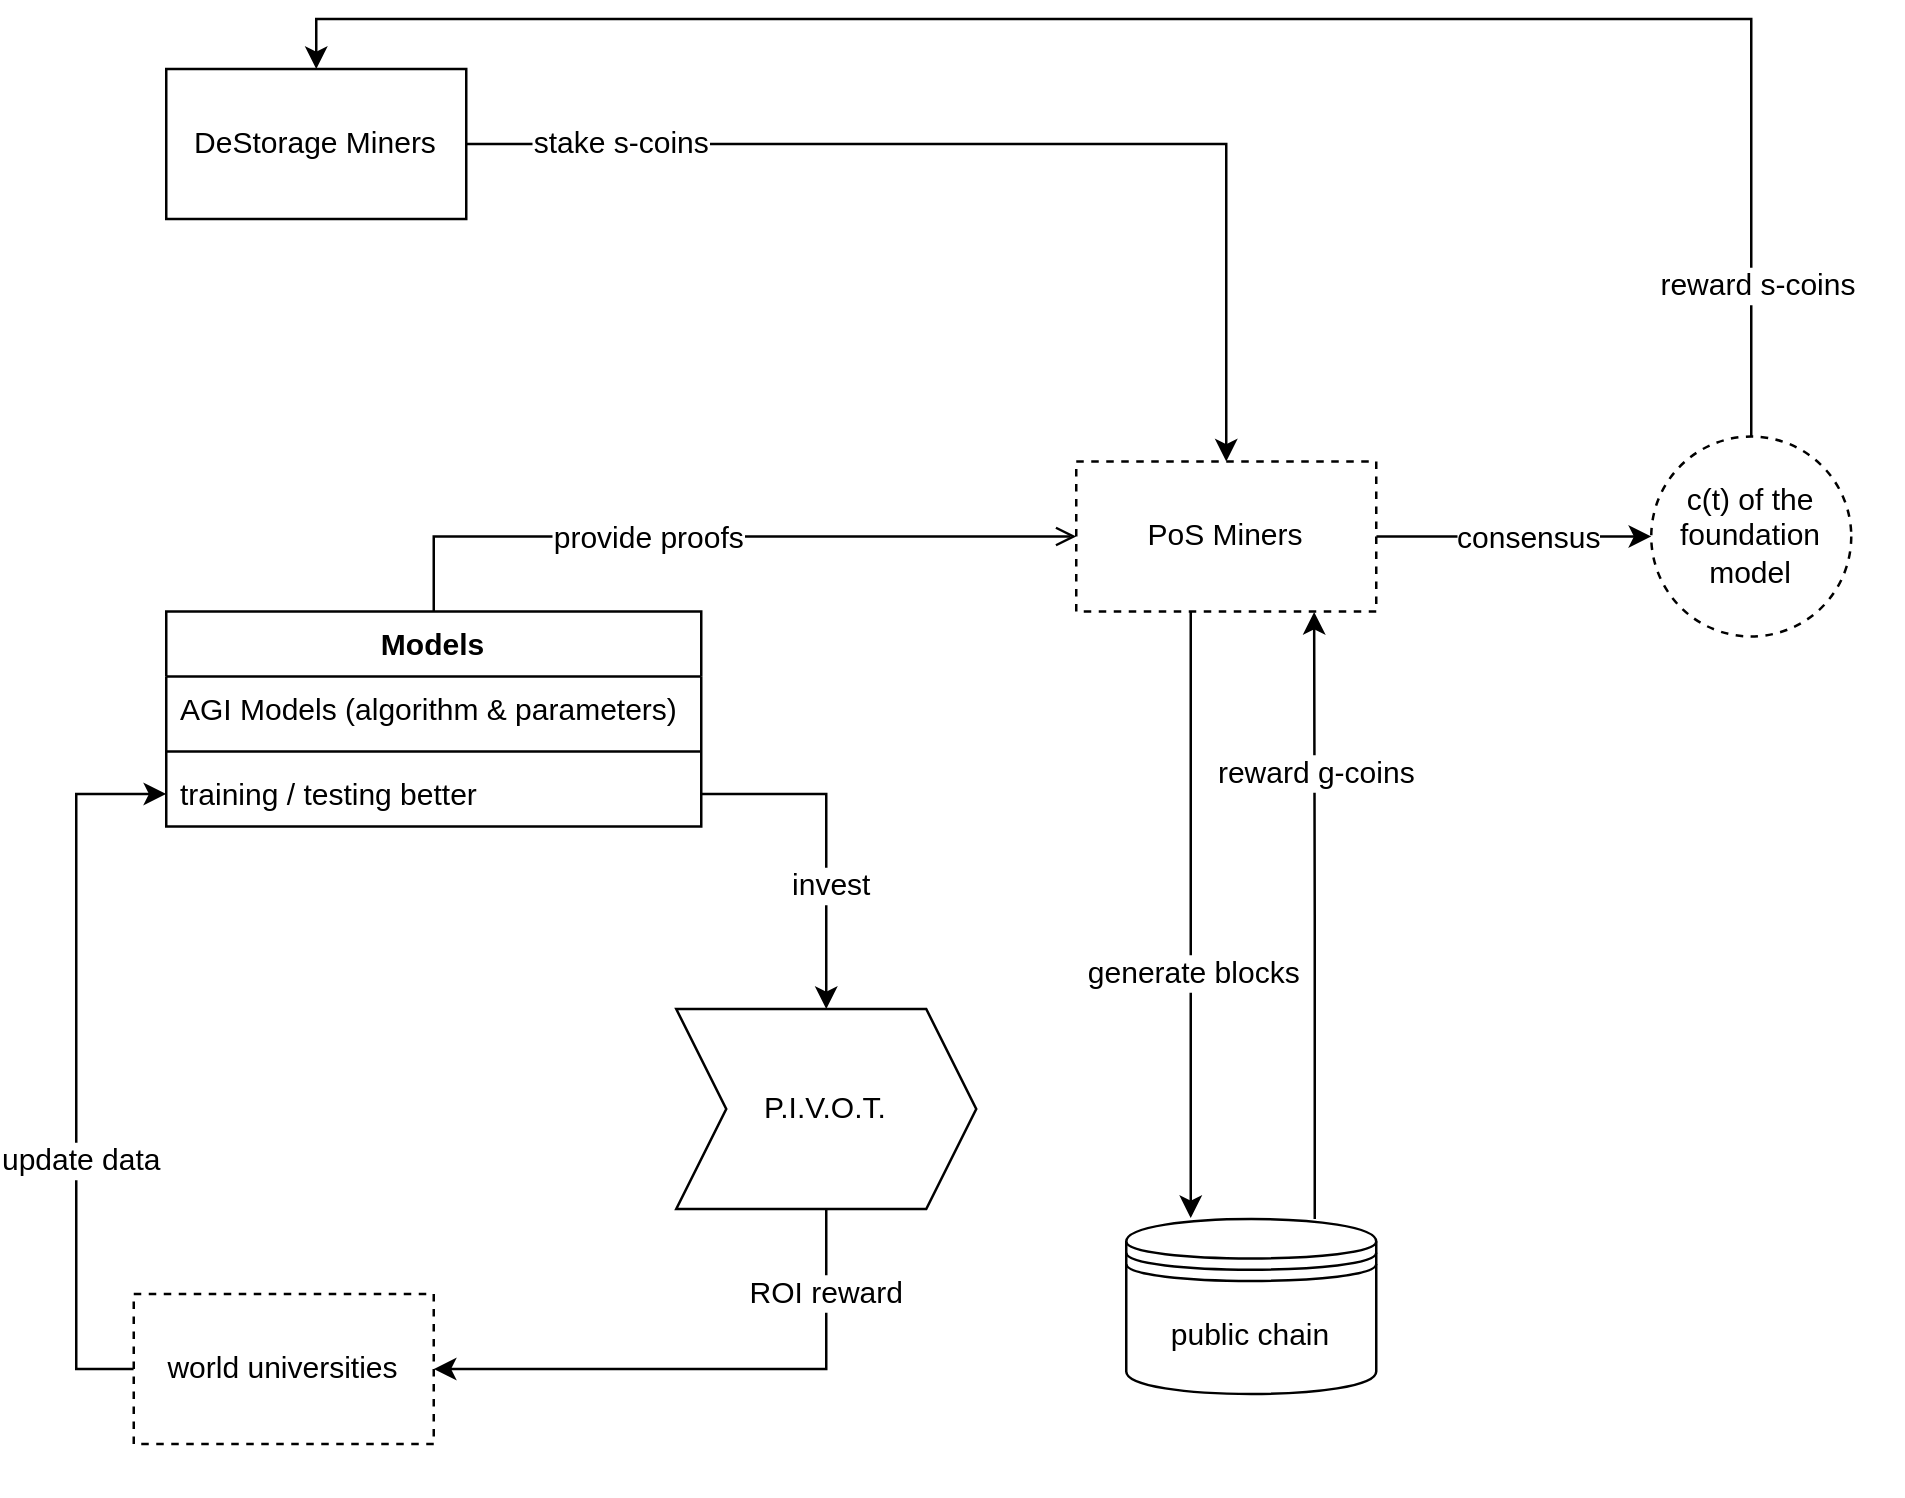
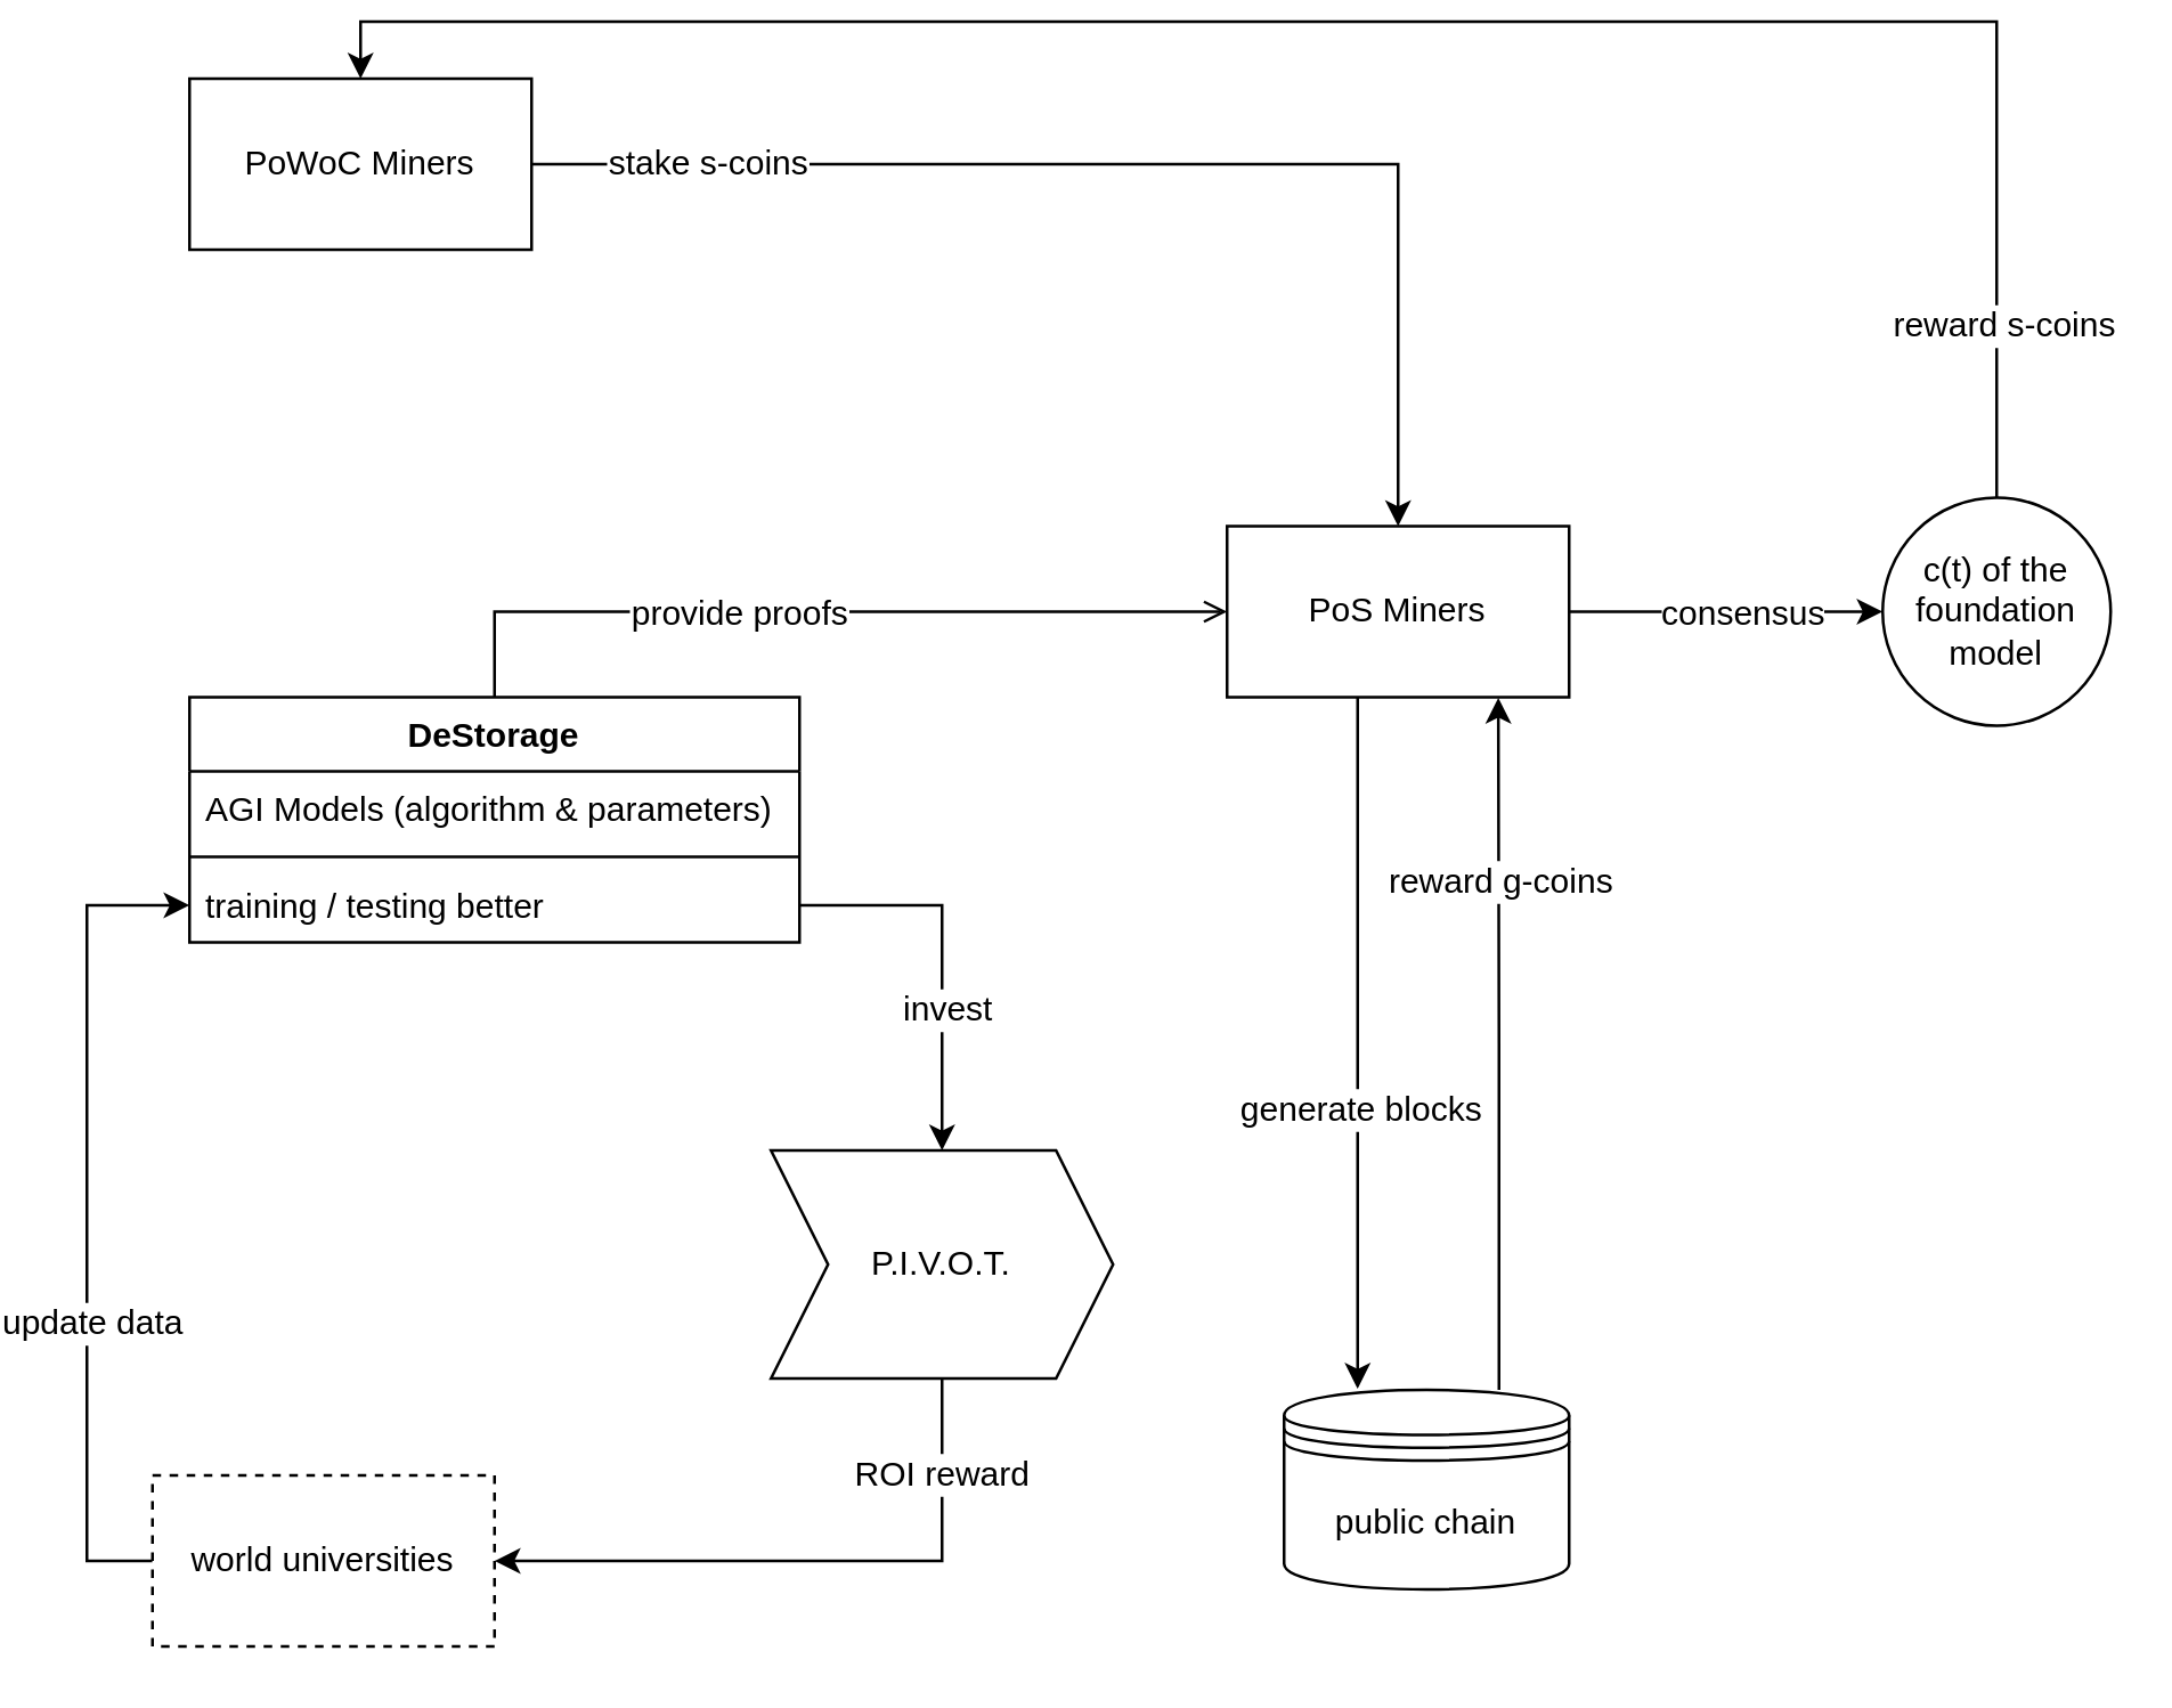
  <mxCell id="0" />
  <mxCell id="1" parent="0" />
  <mxCell id="2" style="edgeStyle=orthogonalEdgeStyle;rounded=0;orthogonalLoop=1;jettySize=auto;html=1;exitX=0.5;exitY=0;exitDx=0;exitDy=0;endArrow=open;" edge="1" parent="1" source="4" target="17"><mxGeometry relative="1" as="geometry" /></mxCell>
  <mxCell id="3" value="provide proofs" style="text;html=1;resizable=0;points=[];align=center;verticalAlign=middle;labelBackgroundColor=#ffffff;" vertex="1" connectable="0" parent="2"><mxGeometry x="-0.41" y="1" relative="1" as="geometry"><mxPoint x="30" y="1" as="offset" /></mxGeometry></mxCell>
- <mxCell id="4" value="Models" style="swimlane;fontStyle=1;align=center;verticalAlign=top;childLayout=stackLayout;horizontal=1;startSize=26;horizontalStack=0;resizeParent=1;resizeParentMax=0;resizeLast=0;collapsible=1;marginBottom=0;" vertex="1" parent="1"><mxGeometry x="56" y="237" width="214" height="86" as="geometry"><mxRectangle x="116" y="257" width="90" height="26" as="alternateBounds" /></mxGeometry></mxCell>
+ <mxCell id="4" value="DeStorage" style="swimlane;fontStyle=1;align=center;verticalAlign=top;childLayout=stackLayout;horizontal=1;startSize=26;horizontalStack=0;resizeParent=1;resizeParentMax=0;resizeLast=0;collapsible=1;marginBottom=0;" vertex="1" parent="1"><mxGeometry x="56" y="237" width="214" height="86" as="geometry"><mxRectangle x="116" y="257" width="90" height="26" as="alternateBounds" /></mxGeometry></mxCell>
  <mxCell id="5" value="AGI Models (algorithm &amp; parameters)" style="text;strokeColor=none;fillColor=none;align=left;verticalAlign=top;spacingLeft=4;spacingRight=4;overflow=hidden;rotatable=0;points=[[0,0.5],[1,0.5]];portConstraint=eastwest;" vertex="1" parent="4"><mxGeometry y="26" width="214" height="26" as="geometry" /></mxCell>
  <mxCell id="6" value="" style="line;strokeWidth=1;fillColor=none;align=left;verticalAlign=middle;spacingTop=-1;spacingLeft=3;spacingRight=3;rotatable=0;labelPosition=right;points=[];portConstraint=eastwest;" vertex="1" parent="4"><mxGeometry y="52" width="214" height="8" as="geometry" /></mxCell>
  <mxCell id="7" value="training / testing better" style="text;strokeColor=none;fillColor=none;align=left;verticalAlign=top;spacingLeft=4;spacingRight=4;overflow=hidden;rotatable=0;points=[[0,0.5],[1,0.5]];portConstraint=eastwest;" vertex="1" parent="4"><mxGeometry y="60" width="214" height="26" as="geometry" /></mxCell>
  <mxCell id="8" style="edgeStyle=orthogonalEdgeStyle;rounded=0;orthogonalLoop=1;jettySize=auto;html=1;entryX=0.793;entryY=1.003;entryDx=0;entryDy=0;entryPerimeter=0;exitX=0.754;exitY=0;exitDx=0;exitDy=0;exitPerimeter=0;" edge="1" parent="1" source="29" target="17"><mxGeometry relative="1" as="geometry"><mxPoint x="514.759" y="486" as="sourcePoint" /><Array as="points" /></mxGeometry></mxCell>
  <mxCell id="9" value="reward g-coins" style="text;html=1;resizable=0;points=[];align=center;verticalAlign=middle;labelBackgroundColor=#ffffff;" vertex="1" connectable="0" parent="8"><mxGeometry x="0.473" relative="1" as="geometry"><mxPoint as="offset" /></mxGeometry></mxCell>
  <mxCell id="10" style="edgeStyle=orthogonalEdgeStyle;rounded=0;orthogonalLoop=1;jettySize=auto;html=1;exitX=0.5;exitY=0;exitDx=0;exitDy=0;entryX=0.5;entryY=0;entryDx=0;entryDy=0;" edge="1" parent="1" source="12" target="20"><mxGeometry relative="1" as="geometry" /></mxCell>
  <mxCell id="11" value="&amp;nbsp;reward s-coins" style="text;html=1;resizable=0;points=[];align=center;verticalAlign=middle;labelBackgroundColor=#ffffff;" vertex="1" connectable="0" parent="10"><mxGeometry x="0.847" y="4" relative="1" as="geometry"><mxPoint x="536.5" y="102" as="offset" /></mxGeometry></mxCell>
- <mxCell id="12" value="c(t) of the foundation model" style="ellipse;whiteSpace=wrap;html=1;aspect=fixed;dashed=1;" vertex="1" parent="1"><mxGeometry x="650" y="167" width="80" height="80" as="geometry" /></mxCell>
+ <mxCell id="12" value="c(t) of the foundation model" style="ellipse;whiteSpace=wrap;html=1;aspect=fixed;" vertex="1" parent="1"><mxGeometry x="650" y="167" width="80" height="80" as="geometry" /></mxCell>
  <mxCell id="13" style="edgeStyle=orthogonalEdgeStyle;rounded=0;orthogonalLoop=1;jettySize=auto;html=1;" edge="1" parent="1" source="17" target="12"><mxGeometry relative="1" as="geometry" /></mxCell>
  <mxCell id="14" value="consensus" style="text;html=1;resizable=0;points=[];align=center;verticalAlign=middle;labelBackgroundColor=#ffffff;" vertex="1" connectable="0" parent="13"><mxGeometry x="0.741" y="-1" relative="1" as="geometry"><mxPoint x="-36" y="-1" as="offset" /></mxGeometry></mxCell>
  <mxCell id="15" style="edgeStyle=orthogonalEdgeStyle;rounded=0;orthogonalLoop=1;jettySize=auto;html=1;entryX=0.258;entryY=-0.005;entryDx=0;entryDy=0;entryPerimeter=0;" edge="1" parent="1" source="17" target="29"><mxGeometry relative="1" as="geometry"><mxPoint x="465.103" y="485.862" as="targetPoint" /><Array as="points"><mxPoint x="465" y="266" /></Array></mxGeometry></mxCell>
  <mxCell id="16" value="generate blocks" style="text;html=1;resizable=0;points=[];align=center;verticalAlign=middle;labelBackgroundColor=#ffffff;" vertex="1" connectable="0" parent="15"><mxGeometry x="0.187" y="1" relative="1" as="geometry"><mxPoint as="offset" /></mxGeometry></mxCell>
- <mxCell id="17" value="PoS Miners" style="rounded=0;whiteSpace=wrap;html=1;dashed=1;" vertex="1" parent="1"><mxGeometry x="420" y="177" width="120" height="60" as="geometry" /></mxCell>
+ <mxCell id="17" value="PoS Miners" style="rounded=0;whiteSpace=wrap;html=1;" vertex="1" parent="1"><mxGeometry x="420" y="177" width="120" height="60" as="geometry" /></mxCell>
  <mxCell id="18" style="edgeStyle=orthogonalEdgeStyle;rounded=0;orthogonalLoop=1;jettySize=auto;html=1;" edge="1" parent="1" source="20" target="17"><mxGeometry relative="1" as="geometry" /></mxCell>
  <mxCell id="19" value="stake s-coins" style="text;html=1;resizable=0;points=[];align=center;verticalAlign=middle;labelBackgroundColor=#ffffff;" vertex="1" connectable="0" parent="18"><mxGeometry x="-0.783" y="-2" relative="1" as="geometry"><mxPoint x="14" y="-2.5" as="offset" /></mxGeometry></mxCell>
- <mxCell id="20" value="DeStorage Miners" style="rounded=0;whiteSpace=wrap;html=1;" vertex="1" parent="1"><mxGeometry x="56" y="20" width="120" height="60" as="geometry" /></mxCell>
+ <mxCell id="20" value="PoWoC Miners" style="rounded=0;whiteSpace=wrap;html=1;" vertex="1" parent="1"><mxGeometry x="56" y="20" width="120" height="60" as="geometry" /></mxCell>
  <mxCell id="21" style="edgeStyle=orthogonalEdgeStyle;rounded=0;orthogonalLoop=1;jettySize=auto;html=1;exitX=0;exitY=0.5;exitDx=0;exitDy=0;entryX=0;entryY=0.5;entryDx=0;entryDy=0;" edge="1" parent="1" source="23" target="7"><mxGeometry relative="1" as="geometry"><Array as="points"><mxPoint x="20" y="540" /><mxPoint x="20" y="310" /></Array></mxGeometry></mxCell>
  <mxCell id="22" value="update data" style="text;html=1;resizable=0;points=[];align=center;verticalAlign=middle;labelBackgroundColor=#ffffff;" vertex="1" connectable="0" parent="21"><mxGeometry x="-0.258" y="-1" relative="1" as="geometry"><mxPoint as="offset" /></mxGeometry></mxCell>
  <mxCell id="23" value="world universities" style="rounded=0;whiteSpace=wrap;html=1;dashed=1;" vertex="1" parent="1"><mxGeometry x="43" y="510" width="120" height="60" as="geometry" /></mxCell>
  <mxCell id="24" style="edgeStyle=orthogonalEdgeStyle;rounded=0;orthogonalLoop=1;jettySize=auto;html=1;entryX=1;entryY=0.5;entryDx=0;entryDy=0;" edge="1" parent="1" source="26" target="23"><mxGeometry relative="1" as="geometry"><Array as="points"><mxPoint x="320" y="540" /></Array></mxGeometry></mxCell>
  <mxCell id="25" value="ROI reward" style="text;html=1;resizable=0;points=[];align=center;verticalAlign=middle;labelBackgroundColor=#ffffff;" vertex="1" connectable="0" parent="24"><mxGeometry x="-0.213" y="-1" relative="1" as="geometry"><mxPoint x="22.5" y="-29.5" as="offset" /></mxGeometry></mxCell>
  <mxCell id="26" value="P.I.V.O.T." style="shape=step;perimeter=stepPerimeter;whiteSpace=wrap;html=1;fixedSize=1;" vertex="1" parent="1"><mxGeometry x="260" y="396" width="120" height="80" as="geometry" /></mxCell>
  <mxCell id="27" style="edgeStyle=orthogonalEdgeStyle;rounded=0;orthogonalLoop=1;jettySize=auto;html=1;exitX=1;exitY=0.5;exitDx=0;exitDy=0;" edge="1" parent="1" source="7" target="26"><mxGeometry relative="1" as="geometry" /></mxCell>
  <mxCell id="28" value="invest" style="text;html=1;resizable=0;points=[];align=center;verticalAlign=middle;labelBackgroundColor=#ffffff;" vertex="1" connectable="0" parent="27"><mxGeometry x="0.262" y="1" relative="1" as="geometry"><mxPoint as="offset" /></mxGeometry></mxCell>
  <mxCell id="29" value="public chain" style="shape=datastore;whiteSpace=wrap;html=1;rounded=0;shadow=0;fillColor=#FFFFFF;" vertex="1" parent="1"><mxGeometry x="440" y="480" width="100" height="70" as="geometry" /></mxCell>
